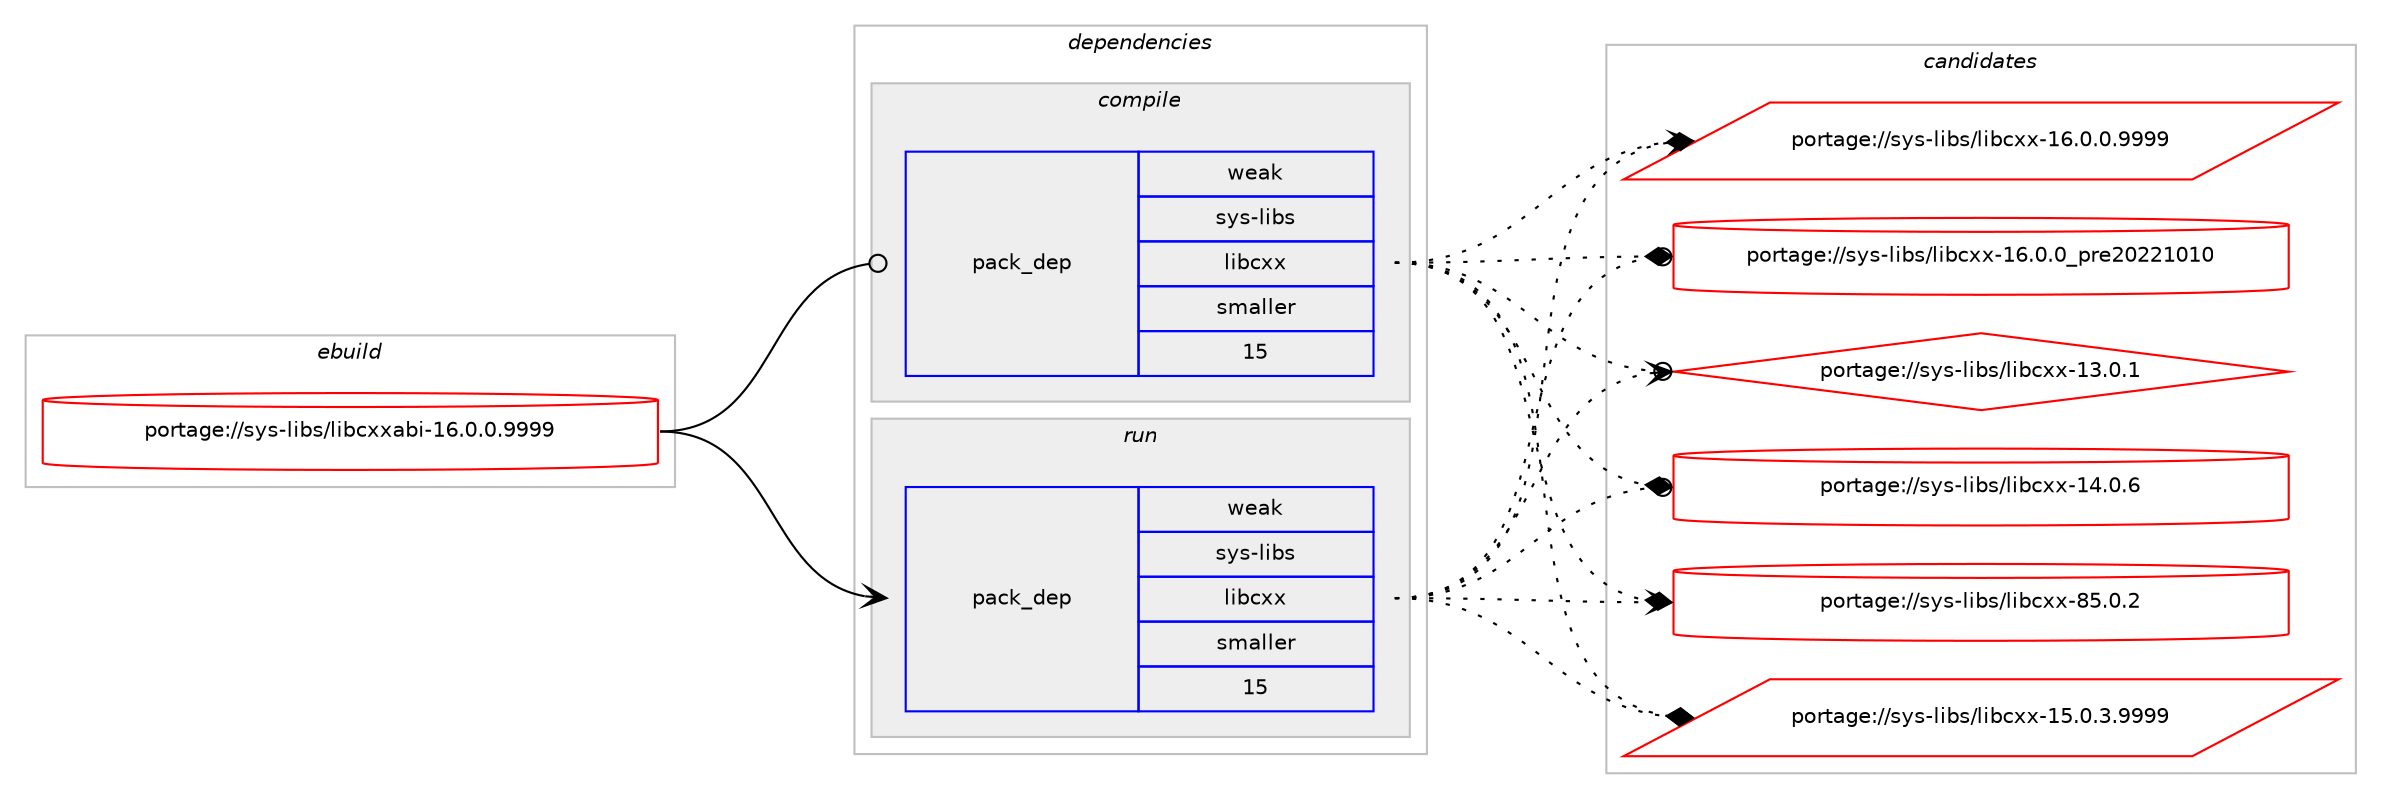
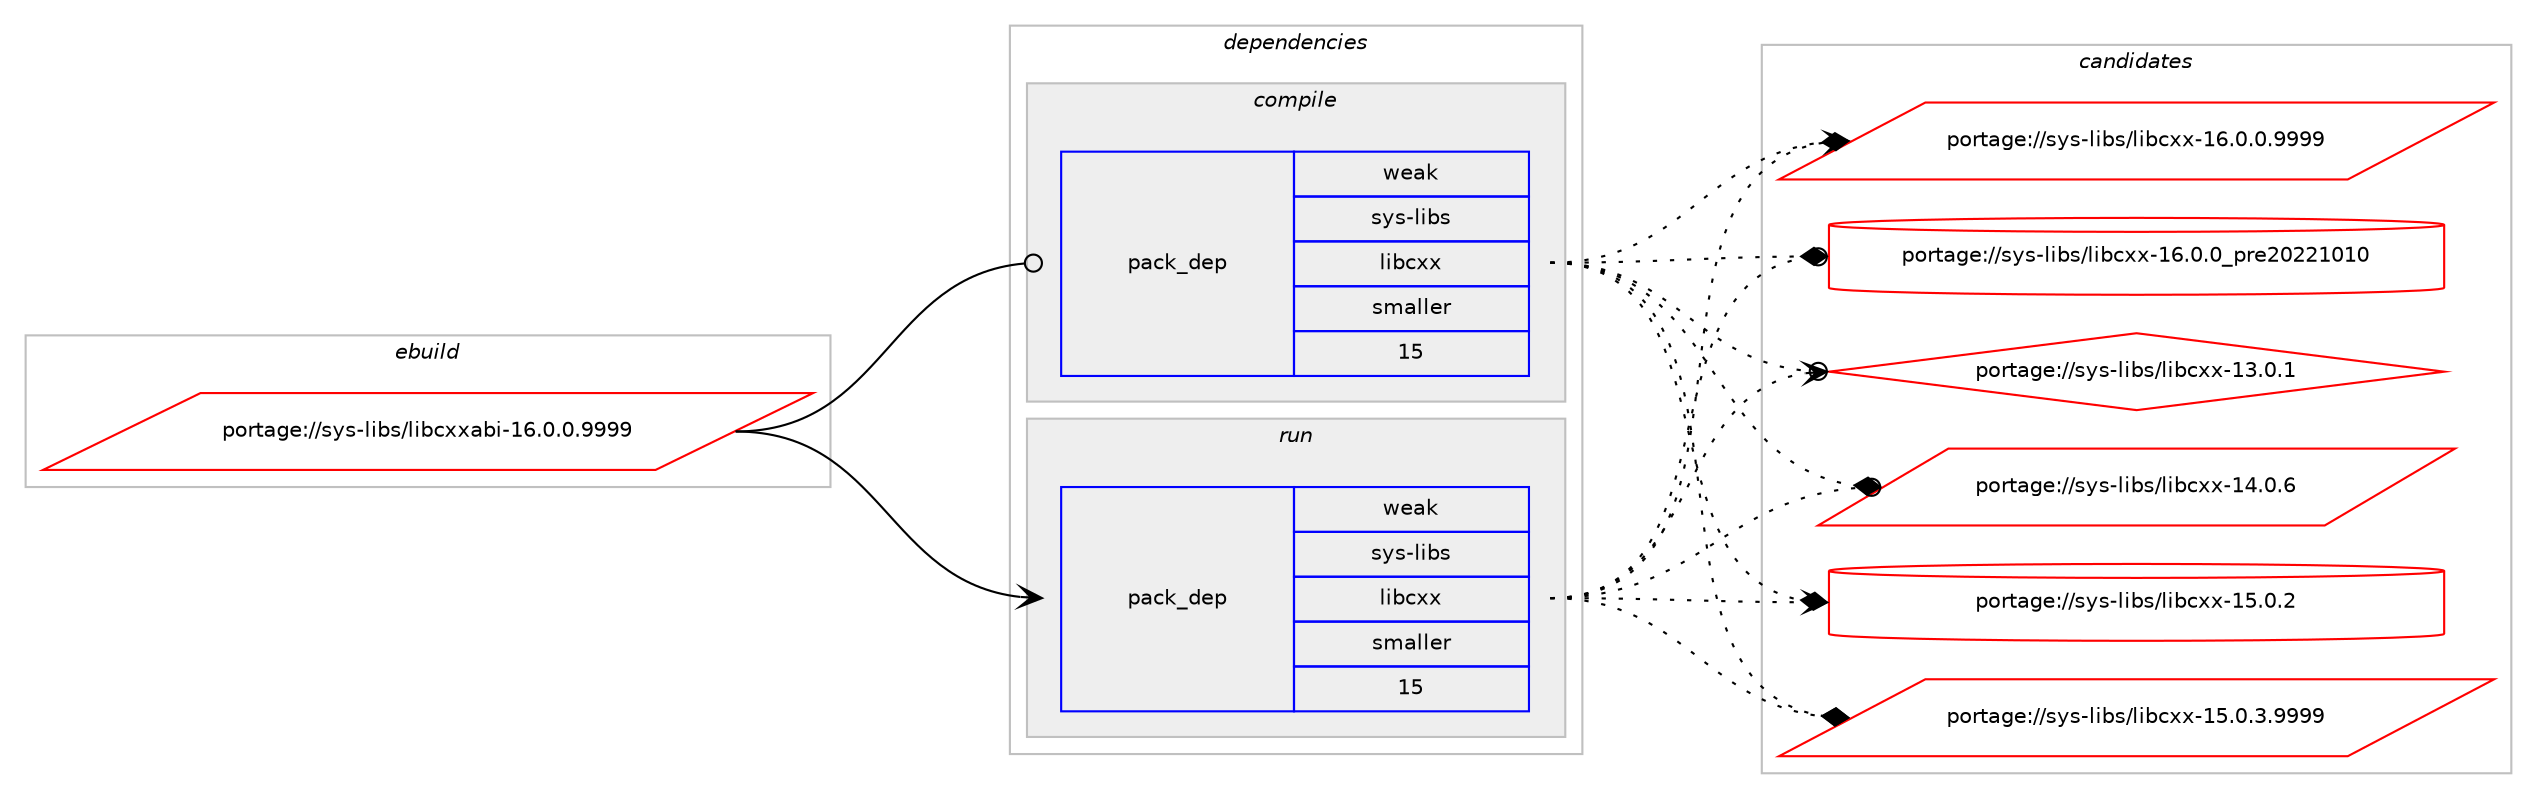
  digraph {
    compound=true
    concentrate=true
    fontname=Helvetica
    fontsize=10
    newrank=true
    rankdir=LR
    ranksep=1.5
    node [color=red fontname=Helvetica fontsize=10 shape=cylinder]
    edge [arrowhead=diamond headport=w style=dotted tailport=e weight=100]
-   n1 [label="portage://sys-libs/libcxxabi-16.0.0.9999" width=4]
+   n1 [label="portage://sys-libs/libcxxabi-16.0.0.9999" shape=parallelogram width=4]
    n2 [color=blue label=<<TABLE BORDER="0" CELLBORDER="1" CELLSPACING="0" CELLPADDING="4" WIDTH="220"><TR><TD ROWSPAN="6" CELLPADDING="30">pack_dep</TD></TR><TR><TD WIDTH="110">weak</TD></TR><TR><TD>sys-libs</TD></TR><TR><TD>libcxx</TD></TR><TR><TD>smaller</TD></TR><TR><TD>15</TD></TR></TABLE>> shape=none]
    n3 [color=blue label=<<TABLE BORDER="0" CELLBORDER="1" CELLSPACING="0" CELLPADDING="4" WIDTH="220"><TR><TD ROWSPAN="6" CELLPADDING="30">pack_dep</TD></TR><TR><TD WIDTH="110">weak</TD></TR><TR><TD>sys-libs</TD></TR><TR><TD>libcxx</TD></TR><TR><TD>smaller</TD></TR><TR><TD>15</TD></TR></TABLE>> shape=none]
    n4 [label="portage://sys-libs/libcxx-13.0.1" shape=diamond width=4]
-   n5 [label="portage://sys-libs/libcxx-14.0.6" width=4]
-   n6 [label="portage://sys-libs/libcxx-85.0.2" width=4]
+   n5 [label="portage://sys-libs/libcxx-14.0.6" shape=parallelogram width=4]
+   n6 [label="portage://sys-libs/libcxx-15.0.2" width=4]
    n7 [label="portage://sys-libs/libcxx-15.0.3.9999" shape=parallelogram width=4]
    n8 [label="portage://sys-libs/libcxx-16.0.0.9999" shape=parallelogram width=4]
    n9 [label="portage://sys-libs/libcxx-16.0.0_pre20221010" width=4]
    subgraph cluster_1 {
      color=gray
      label=<<i>ebuild</i>>
      rank=same
      n1
    }
    subgraph cluster_2 {
      color=gray
      label=<<i>dependencies</i>>
      subgraph cluster_3 {
        color=gray
        fillcolor="#eeeeee"
        label=<<i>compile</i>>
        style=filled
        subgraph sub_4 {
          color=gray
          fillcolor="#eeeeee"
          label=<<i>compile</i>>
          style=filled
          n2
        }
      }
      subgraph cluster_5 {
        color=gray
        fillcolor="#eeeeee"
        label=<<i>compile and run</i>>
        style=filled
      }
      subgraph cluster_6 {
        color=gray
        fillcolor="#eeeeee"
        label=<<i>run</i>>
        style=filled
        subgraph sub_7 {
          color=gray
          fillcolor="#eeeeee"
          label=<<i>run</i>>
          style=filled
          n3
        }
      }
    }
    subgraph cluster_8 {
      color=gray
      label=<<i>candidates</i>>
      rank=same
      subgraph sub_9 {
        color=black
        label=<<i>candidates</i>>
        nodesep=1
        rank=same
        n4
        n5
        n6
        n7
        n8
        n9
      }
      subgraph sub_10 {
        color=black
        label=<<i>candidates</i>>
        nodesep=1
        rank=same
        n4
        n5
        n6
        n7
        n8
        n9
      }
    }
    n1 -> n2 [arrowhead=odot style=solid weight=20]
    n1 -> n3 [arrowhead=vee style=solid weight=20]
    n2 -> n4 [arrowhead=odot]
    n2 -> n5
    n2 -> n6
    n2 -> n7
    n2 -> n8
    n2 -> n9
    n3 -> n4 [arrowhead=vee]
    n3 -> n5 [arrowhead=odot]
    n3 -> n6 [arrowhead=vee]
    n3 -> n7
    n3 -> n8 [arrowhead=vee]
    n3 -> n9 [arrowhead=odot]
  }
